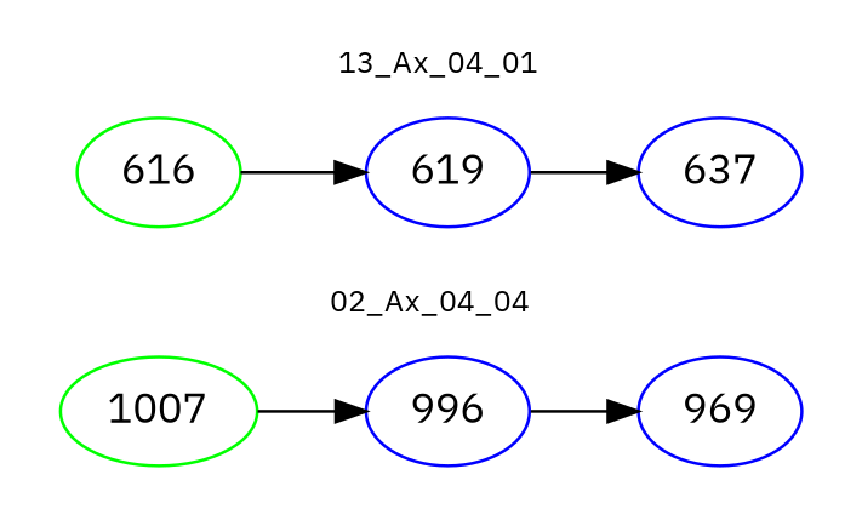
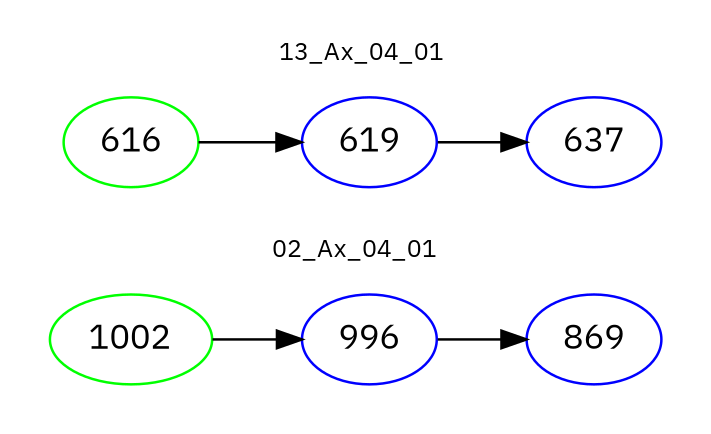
  digraph {
    fontname="IBM Plex Sans"
    rankdir=LR
    node [color=blue fontname="IBM Plex Sans"]
    edge [color=black fontname="IBM Plex Sans"]
-   n1 [color=green label=1007]
+   n1 [color=green label=1002]
    n2 [label=996]
-   n3 [label=969]
+   n3 [label=869]
    n4 [color=green label=616]
    n5 [label=619]
    n6 [label=637]
    subgraph cluster_1 {
      color=white
      fontsize=10
-     label="02_Ax_04_04"
+     label="02_Ax_04_01"
      n1
      n2
      n3
    }
    subgraph cluster_2 {
      color=white
      fontsize=10
      label="13_Ax_04_01"
      n4
      n5
      n6
    }
    n1 -> n2
    n2 -> n3
    n4 -> n5
    n5 -> n6
  }
